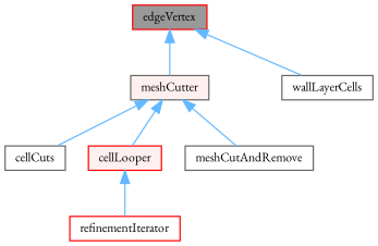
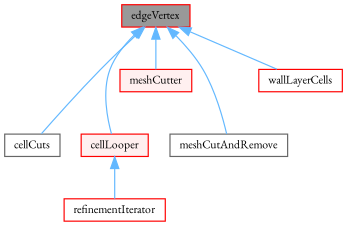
  digraph {
    fontname="EB Garamond"
    node [color=red fillcolor=white fontname="EB Garamond" fontsize=10 shape=box style=filled]
    edge [color=steelblue1 dir=back fontname="EB Garamond" fontsize=10 labelfontname=Helvetica labelfontsize=10 style=solid]
    n1 [fillcolor=grey60 fontcolor=black height=0.2 label=edgeVertex width=0.4]
    n2 [color=gray40 height=0.2 label=cellCuts width=0.4]
    n3 [fillcolor="#FFF0F0" height=0.2 label=cellLooper width=0.4]
    n4 [color=gray40 height=0.2 label=meshCutAndRemove width=0.4]
-   n5 [color=gray40 fillcolor="#FFF0F0" height=0.2 label=meshCutter width=0.4]
-   n6 [color=gray40 height=0.2 label=wallLayerCells width=0.4]
+   n5 [fillcolor="#FFF0F0" height=0.2 label=meshCutter width=0.4]
+   n6 [height=0.2 label=wallLayerCells width=0.4]
    n7 [height=0.2 label=refinementIterator width=0.4]
-   n5 -> n2
-   n5 -> n3
-   n5 -> n4
+   n1 -> n2
+   n1 -> n3
+   n1 -> n4
    n1 -> n5
    n1 -> n6
    n3 -> n7
  }
